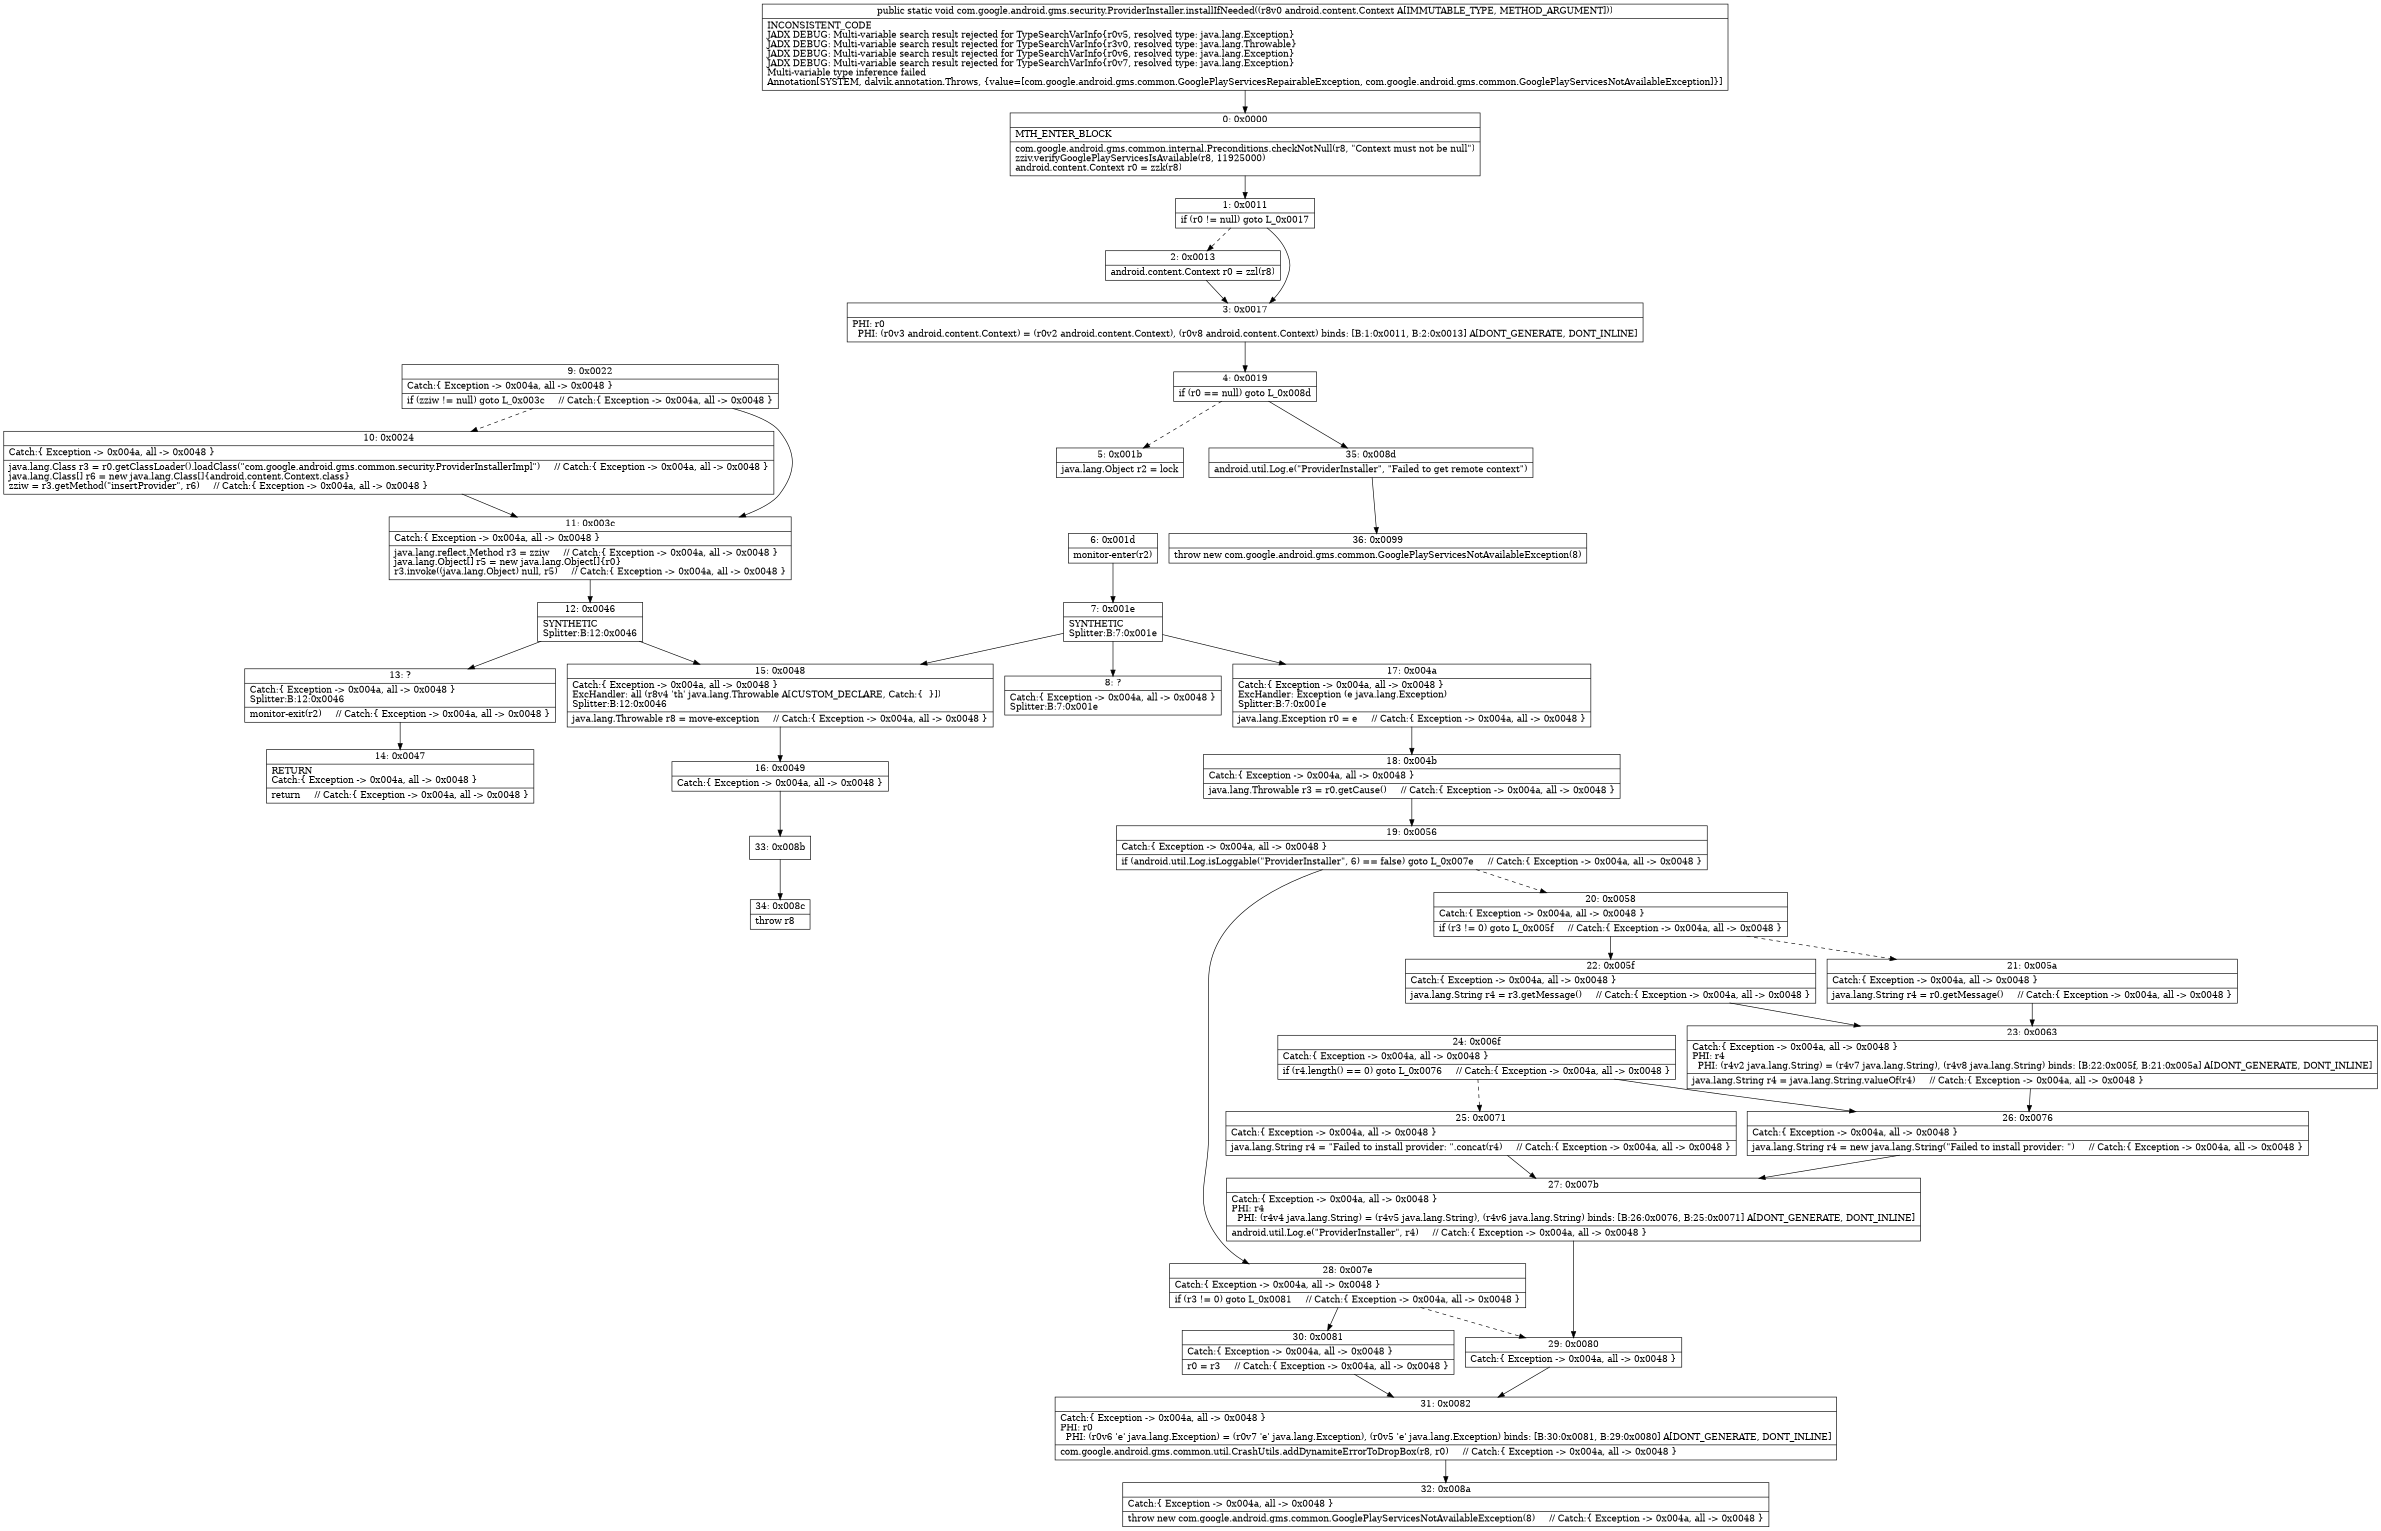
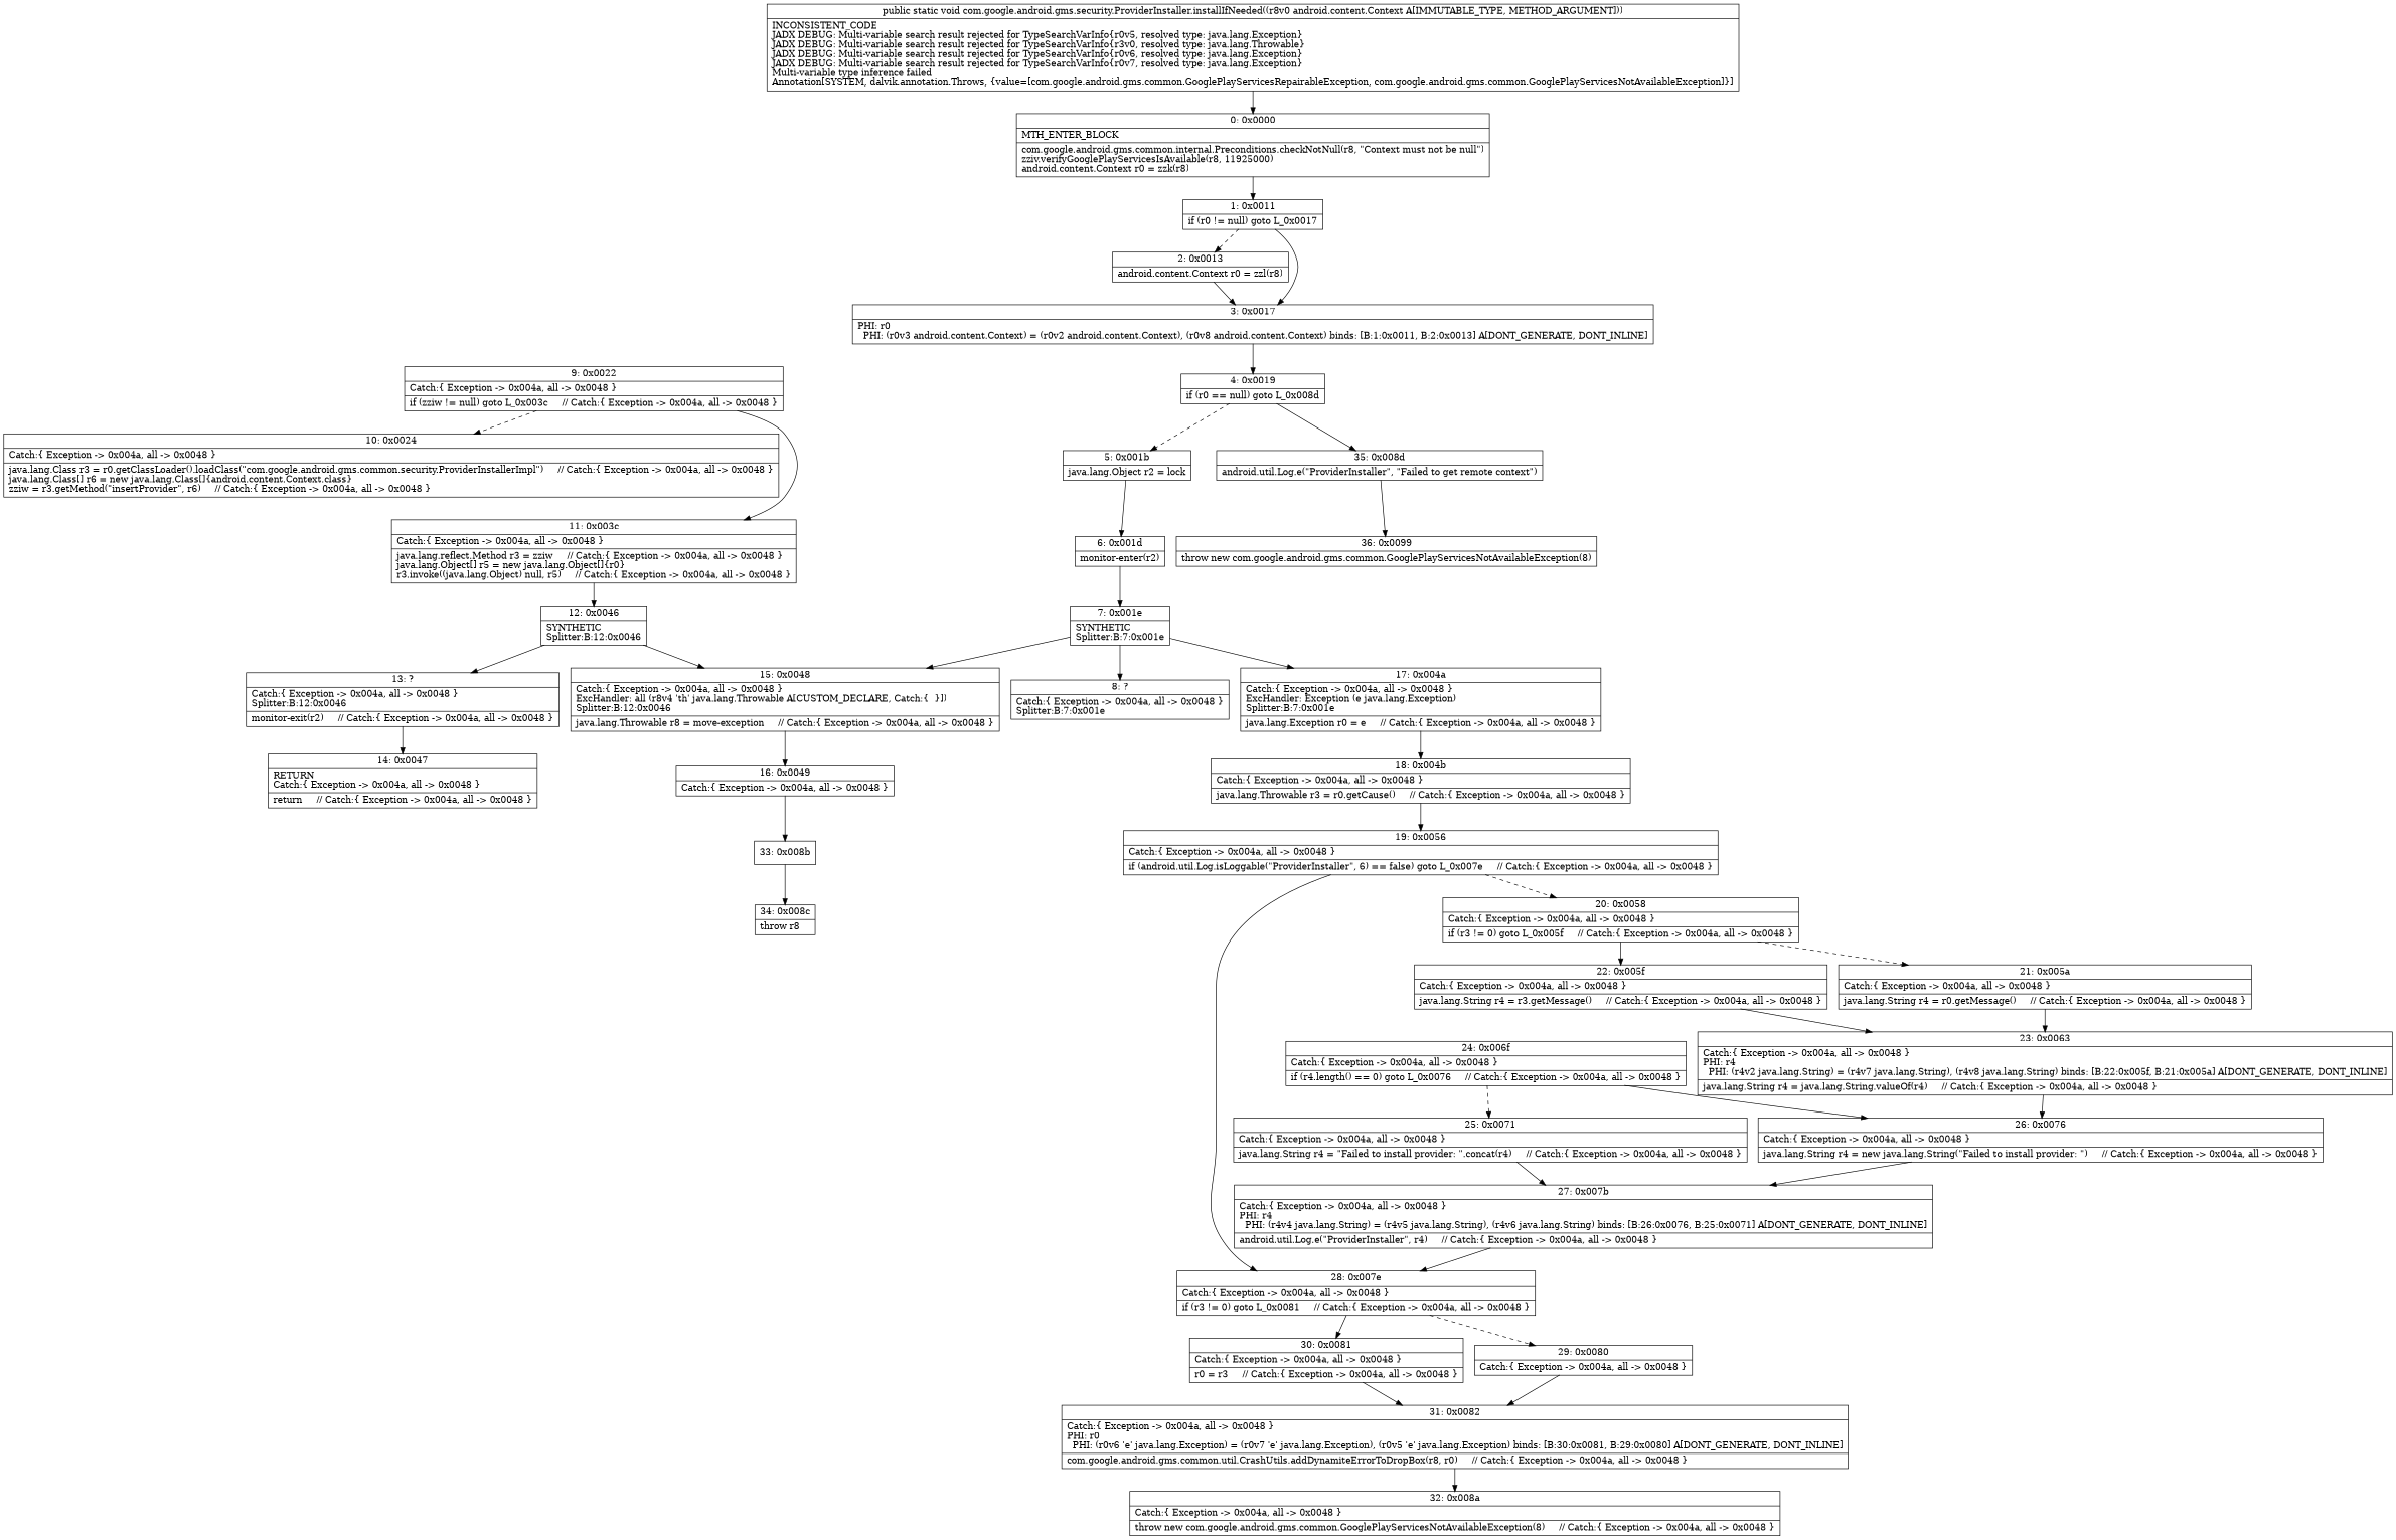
  digraph {
    node [shape=record]
    n1 [label="{0\:\ 0x0000|MTH_ENTER_BLOCK\l|com.google.android.gms.common.internal.Preconditions.checkNotNull(r8, \"Context must not be null\")\lzziv.verifyGooglePlayServicesIsAvailable(r8, 11925000)\landroid.content.Context r0 = zzk(r8)\l}"]
    n2 [label="{1\:\ 0x0011|if (r0 != null) goto L_0x0017\l}"]
    n3 [label="{2\:\ 0x0013|android.content.Context r0 = zzl(r8)\l}"]
    n4 [label="{3\:\ 0x0017|PHI: r0 \l  PHI: (r0v3 android.content.Context) = (r0v2 android.content.Context), (r0v8 android.content.Context) binds: [B:1:0x0011, B:2:0x0013] A[DONT_GENERATE, DONT_INLINE]\l}"]
    n5 [label="{4\:\ 0x0019|if (r0 == null) goto L_0x008d\l}"]
    n6 [label="{5\:\ 0x001b|java.lang.Object r2 = lock\l}"]
    n7 [label="{35\:\ 0x008d|android.util.Log.e(\"ProviderInstaller\", \"Failed to get remote context\")\l}"]
    n8 [label="{6\:\ 0x001d|monitor\-enter(r2)\l}"]
    n9 [label="{36\:\ 0x0099|throw new com.google.android.gms.common.GooglePlayServicesNotAvailableException(8)\l}"]
    n10 [label="{7\:\ 0x001e|SYNTHETIC\lSplitter:B:7:0x001e\l}"]
    n11 [label="{8\:\ ?|Catch:\{ Exception \-\> 0x004a, all \-\> 0x0048 \}\lSplitter:B:7:0x001e\l}"]
    n12 [label="{15\:\ 0x0048|Catch:\{ Exception \-\> 0x004a, all \-\> 0x0048 \}\lExcHandler: all (r8v4 'th' java.lang.Throwable A[CUSTOM_DECLARE, Catch:\{  \}])\lSplitter:B:12:0x0046\l|java.lang.Throwable r8 = move\-exception     \/\/ Catch:\{ Exception \-\> 0x004a, all \-\> 0x0048 \}\l}"]
    n13 [label="{17\:\ 0x004a|Catch:\{ Exception \-\> 0x004a, all \-\> 0x0048 \}\lExcHandler: Exception (e java.lang.Exception)\lSplitter:B:7:0x001e\l|java.lang.Exception r0 = e     \/\/ Catch:\{ Exception \-\> 0x004a, all \-\> 0x0048 \}\l}"]
    n14 [label="{16\:\ 0x0049|Catch:\{ Exception \-\> 0x004a, all \-\> 0x0048 \}\l}"]
    n15 [label="{18\:\ 0x004b|Catch:\{ Exception \-\> 0x004a, all \-\> 0x0048 \}\l|java.lang.Throwable r3 = r0.getCause()     \/\/ Catch:\{ Exception \-\> 0x004a, all \-\> 0x0048 \}\l}"]
    n16 [label="{9\:\ 0x0022|Catch:\{ Exception \-\> 0x004a, all \-\> 0x0048 \}\l|if (zziw != null) goto L_0x003c     \/\/ Catch:\{ Exception \-\> 0x004a, all \-\> 0x0048 \}\l}"]
    n17 [label="{10\:\ 0x0024|Catch:\{ Exception \-\> 0x004a, all \-\> 0x0048 \}\l|java.lang.Class r3 = r0.getClassLoader().loadClass(\"com.google.android.gms.common.security.ProviderInstallerImpl\")     \/\/ Catch:\{ Exception \-\> 0x004a, all \-\> 0x0048 \}\ljava.lang.Class[] r6 = new java.lang.Class[]\{android.content.Context.class\}\lzziw = r3.getMethod(\"insertProvider\", r6)     \/\/ Catch:\{ Exception \-\> 0x004a, all \-\> 0x0048 \}\l}"]
    n18 [label="{11\:\ 0x003c|Catch:\{ Exception \-\> 0x004a, all \-\> 0x0048 \}\l|java.lang.reflect.Method r3 = zziw     \/\/ Catch:\{ Exception \-\> 0x004a, all \-\> 0x0048 \}\ljava.lang.Object[] r5 = new java.lang.Object[]\{r0\}\lr3.invoke((java.lang.Object) null, r5)     \/\/ Catch:\{ Exception \-\> 0x004a, all \-\> 0x0048 \}\l}"]
    n19 [label="{12\:\ 0x0046|SYNTHETIC\lSplitter:B:12:0x0046\l}"]
    n20 [label="{13\:\ ?|Catch:\{ Exception \-\> 0x004a, all \-\> 0x0048 \}\lSplitter:B:12:0x0046\l|monitor\-exit(r2)     \/\/ Catch:\{ Exception \-\> 0x004a, all \-\> 0x0048 \}\l}"]
    n21 [label="{14\:\ 0x0047|RETURN\lCatch:\{ Exception \-\> 0x004a, all \-\> 0x0048 \}\l|return     \/\/ Catch:\{ Exception \-\> 0x004a, all \-\> 0x0048 \}\l}"]
    n22 [label="{33\:\ 0x008b}"]
    n23 [label="{34\:\ 0x008c|throw r8\l}"]
    n24 [label="{19\:\ 0x0056|Catch:\{ Exception \-\> 0x004a, all \-\> 0x0048 \}\l|if (android.util.Log.isLoggable(\"ProviderInstaller\", 6) == false) goto L_0x007e     \/\/ Catch:\{ Exception \-\> 0x004a, all \-\> 0x0048 \}\l}"]
    n25 [label="{20\:\ 0x0058|Catch:\{ Exception \-\> 0x004a, all \-\> 0x0048 \}\l|if (r3 != 0) goto L_0x005f     \/\/ Catch:\{ Exception \-\> 0x004a, all \-\> 0x0048 \}\l}"]
    n26 [label="{28\:\ 0x007e|Catch:\{ Exception \-\> 0x004a, all \-\> 0x0048 \}\l|if (r3 != 0) goto L_0x0081     \/\/ Catch:\{ Exception \-\> 0x004a, all \-\> 0x0048 \}\l}"]
    n27 [label="{21\:\ 0x005a|Catch:\{ Exception \-\> 0x004a, all \-\> 0x0048 \}\l|java.lang.String r4 = r0.getMessage()     \/\/ Catch:\{ Exception \-\> 0x004a, all \-\> 0x0048 \}\l}"]
    n28 [label="{22\:\ 0x005f|Catch:\{ Exception \-\> 0x004a, all \-\> 0x0048 \}\l|java.lang.String r4 = r3.getMessage()     \/\/ Catch:\{ Exception \-\> 0x004a, all \-\> 0x0048 \}\l}"]
    n29 [label="{29\:\ 0x0080|Catch:\{ Exception \-\> 0x004a, all \-\> 0x0048 \}\l}"]
    n30 [label="{30\:\ 0x0081|Catch:\{ Exception \-\> 0x004a, all \-\> 0x0048 \}\l|r0 = r3     \/\/ Catch:\{ Exception \-\> 0x004a, all \-\> 0x0048 \}\l}"]
    n31 [label="{23\:\ 0x0063|Catch:\{ Exception \-\> 0x004a, all \-\> 0x0048 \}\lPHI: r4 \l  PHI: (r4v2 java.lang.String) = (r4v7 java.lang.String), (r4v8 java.lang.String) binds: [B:22:0x005f, B:21:0x005a] A[DONT_GENERATE, DONT_INLINE]\l|java.lang.String r4 = java.lang.String.valueOf(r4)     \/\/ Catch:\{ Exception \-\> 0x004a, all \-\> 0x0048 \}\l}"]
    n32 [label="{26\:\ 0x0076|Catch:\{ Exception \-\> 0x004a, all \-\> 0x0048 \}\l|java.lang.String r4 = new java.lang.String(\"Failed to install provider: \")     \/\/ Catch:\{ Exception \-\> 0x004a, all \-\> 0x0048 \}\l}"]
    n33 [label="{24\:\ 0x006f|Catch:\{ Exception \-\> 0x004a, all \-\> 0x0048 \}\l|if (r4.length() == 0) goto L_0x0076     \/\/ Catch:\{ Exception \-\> 0x004a, all \-\> 0x0048 \}\l}"]
    n34 [label="{25\:\ 0x0071|Catch:\{ Exception \-\> 0x004a, all \-\> 0x0048 \}\l|java.lang.String r4 = \"Failed to install provider: \".concat(r4)     \/\/ Catch:\{ Exception \-\> 0x004a, all \-\> 0x0048 \}\l}"]
    n35 [label="{27\:\ 0x007b|Catch:\{ Exception \-\> 0x004a, all \-\> 0x0048 \}\lPHI: r4 \l  PHI: (r4v4 java.lang.String) = (r4v5 java.lang.String), (r4v6 java.lang.String) binds: [B:26:0x0076, B:25:0x0071] A[DONT_GENERATE, DONT_INLINE]\l|android.util.Log.e(\"ProviderInstaller\", r4)     \/\/ Catch:\{ Exception \-\> 0x004a, all \-\> 0x0048 \}\l}"]
    n36 [label="{31\:\ 0x0082|Catch:\{ Exception \-\> 0x004a, all \-\> 0x0048 \}\lPHI: r0 \l  PHI: (r0v6 'e' java.lang.Exception) = (r0v7 'e' java.lang.Exception), (r0v5 'e' java.lang.Exception) binds: [B:30:0x0081, B:29:0x0080] A[DONT_GENERATE, DONT_INLINE]\l|com.google.android.gms.common.util.CrashUtils.addDynamiteErrorToDropBox(r8, r0)     \/\/ Catch:\{ Exception \-\> 0x004a, all \-\> 0x0048 \}\l}"]
    n37 [label="{32\:\ 0x008a|Catch:\{ Exception \-\> 0x004a, all \-\> 0x0048 \}\l|throw new com.google.android.gms.common.GooglePlayServicesNotAvailableException(8)     \/\/ Catch:\{ Exception \-\> 0x004a, all \-\> 0x0048 \}\l}"]
    n38 [label="{public static void com.google.android.gms.security.ProviderInstaller.installIfNeeded((r8v0 android.content.Context A[IMMUTABLE_TYPE, METHOD_ARGUMENT]))  | INCONSISTENT_CODE\lJADX DEBUG: Multi\-variable search result rejected for TypeSearchVarInfo\{r0v5, resolved type: java.lang.Exception\}\lJADX DEBUG: Multi\-variable search result rejected for TypeSearchVarInfo\{r3v0, resolved type: java.lang.Throwable\}\lJADX DEBUG: Multi\-variable search result rejected for TypeSearchVarInfo\{r0v6, resolved type: java.lang.Exception\}\lJADX DEBUG: Multi\-variable search result rejected for TypeSearchVarInfo\{r0v7, resolved type: java.lang.Exception\}\lMulti\-variable type inference failed\lAnnotation[SYSTEM, dalvik.annotation.Throws, \{value=[com.google.android.gms.common.GooglePlayServicesRepairableException, com.google.android.gms.common.GooglePlayServicesNotAvailableException]\}]\l}"]
    n1 -> n2
    n2 -> n3 [style=dashed]
    n2 -> n4
    n3 -> n4
    n4 -> n5
    n5 -> n6 [style=dashed]
    n5 -> n7
+   n6 -> n8
    n7 -> n9
    n8 -> n10
    n10 -> n11
    n10 -> n12
    n10 -> n13
    n12 -> n14
    n13 -> n15
    n14 -> n22
    n15 -> n24
    n16 -> n17 [style=dashed]
    n16 -> n18
-   n17 -> n18
    n18 -> n19
    n19 -> n12
    n19 -> n20
    n20 -> n21
    n22 -> n23
    n24 -> n25 [style=dashed]
    n24 -> n26
    n25 -> n27 [style=dashed]
    n25 -> n28
    n26 -> n29 [style=dashed]
    n26 -> n30
    n27 -> n31
    n28 -> n31
    n29 -> n36
    n30 -> n36
    n31 -> n32
    n32 -> n35
    n33 -> n32
    n33 -> n34 [style=dashed]
    n34 -> n35
-   n35 -> n29
+   n35 -> n26
    n36 -> n37
    n38 -> n1
  }
